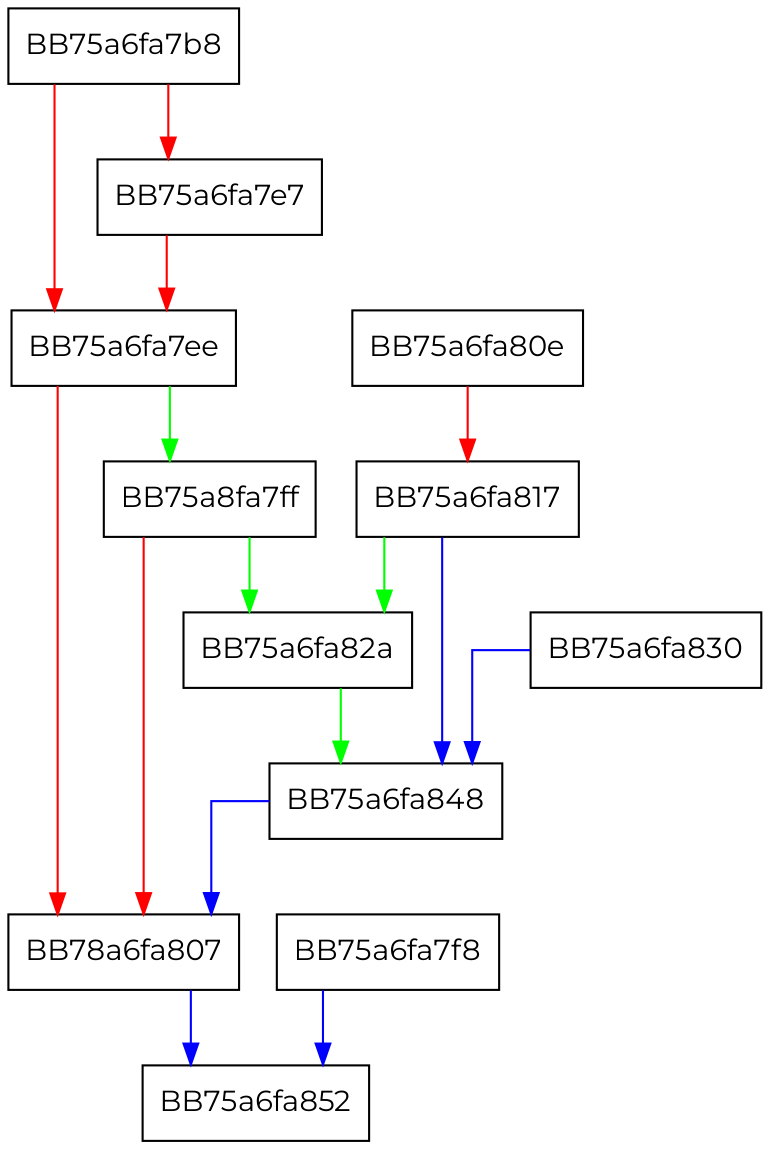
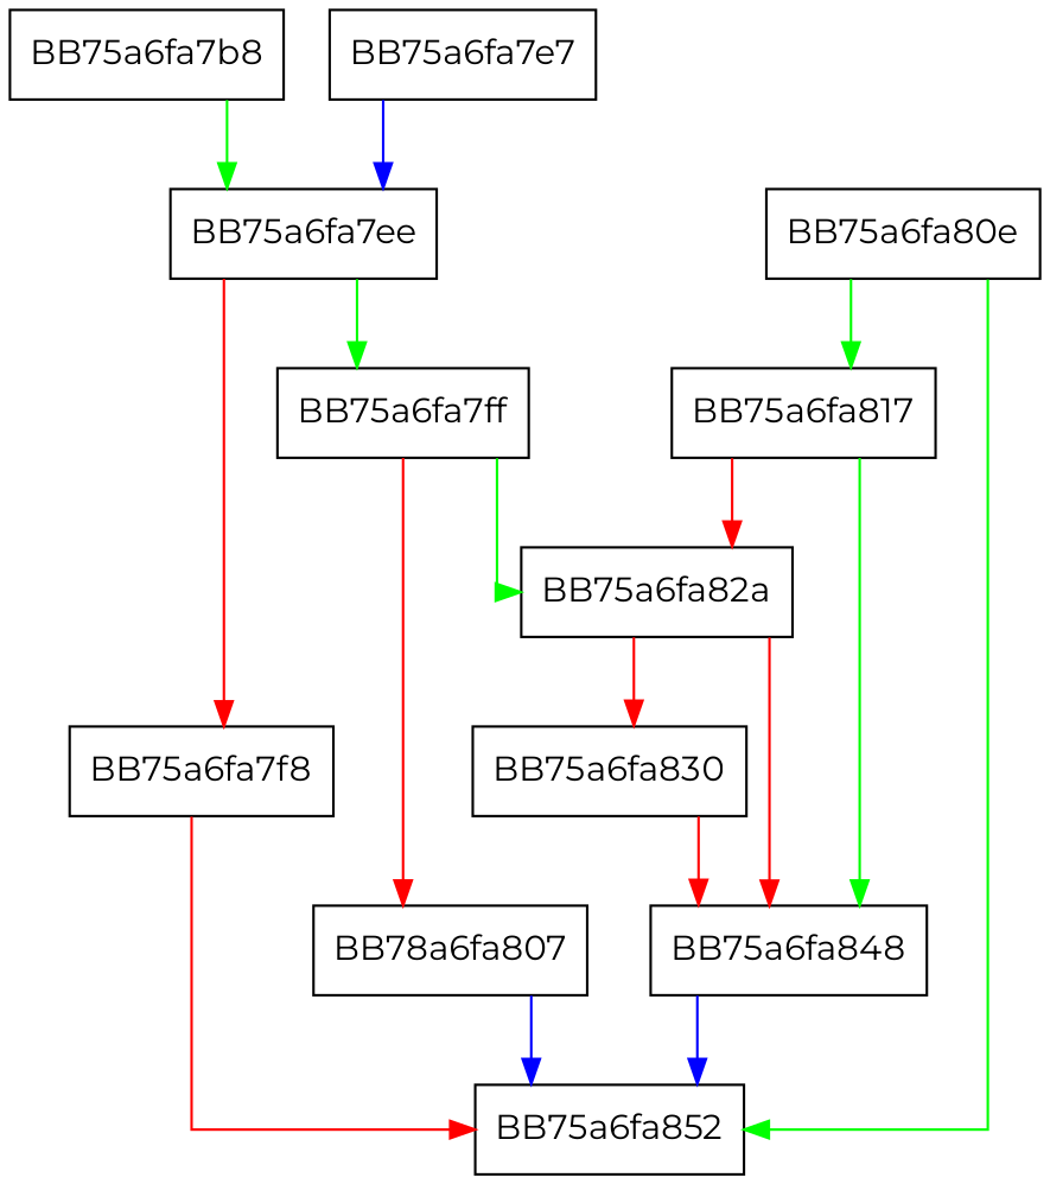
  digraph {
    fontname=Montserrat
    splines=ortho
    node [fontname=Montserrat shape=box]
    edge [color=red fontname=Montserrat]
    BB75a6fa7b8
    BB75a6fa7ee
    BB75a6fa7e7
-   BB75a6fa7ff [label=BB75a8fa7ff]
+   BB75a6fa7ff
    BB75a6fa7f8
    n6 [label=BB78a6fa807]
    BB75a6fa82a
    BB75a6fa852
    BB75a6fa80e
    BB75a6fa817
    BB75a6fa848
    BB75a6fa830
-   BB75a6fa7b8 -> BB75a6fa7ee
-   BB75a6fa7b8 -> BB75a6fa7e7
+   BB75a6fa7b8 -> BB75a6fa7ee [color=green]
    BB75a6fa7ee -> BB75a6fa7ff [color=green]
-   BB75a6fa7ee -> n6
-   BB75a6fa7e7 -> BB75a6fa7ee
+   BB75a6fa7ee -> BB75a6fa7f8
+   BB75a6fa7e7 -> BB75a6fa7ee [color=blue]
    BB75a6fa7ff -> n6
    BB75a6fa7ff -> BB75a6fa82a [color=green]
-   BB75a6fa7f8 -> BB75a6fa852 [color=blue]
+   BB75a6fa7f8 -> BB75a6fa852
    n6 -> BB75a6fa852 [color=blue]
-   BB75a6fa82a -> BB75a6fa848 [color=green]
-   BB75a6fa80e -> BB75a6fa817
-   BB75a6fa817 -> BB75a6fa82a [color=green]
-   BB75a6fa817 -> BB75a6fa848 [color=blue]
-   BB75a6fa848 -> n6 [color=blue]
-   BB75a6fa830 -> BB75a6fa848 [color=blue]
+   BB75a6fa82a -> BB75a6fa848
+   BB75a6fa82a -> BB75a6fa830
+   BB75a6fa80e -> BB75a6fa852 [color=green]
+   BB75a6fa80e -> BB75a6fa817 [color=green]
+   BB75a6fa817 -> BB75a6fa82a
+   BB75a6fa817 -> BB75a6fa848 [color=green]
+   BB75a6fa848 -> BB75a6fa852 [color=blue]
+   BB75a6fa830 -> BB75a6fa848
  }
